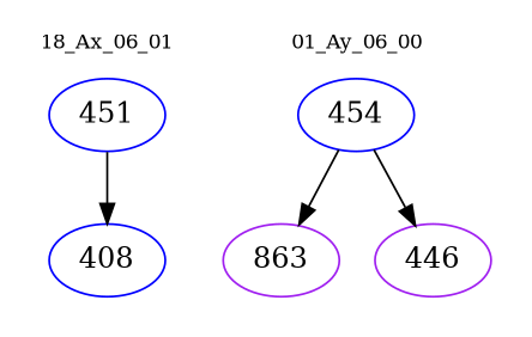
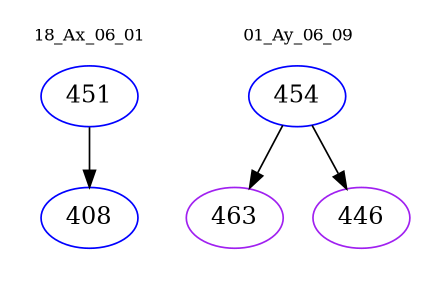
  digraph {
    node [color=blue]
    edge [color=black]
    n1 [label=451]
    n2 [label=408]
    n3 [label=454]
-   n4 [color=purple label=863]
+   n4 [color=purple label=463]
    n5 [color=purple label=446]
    subgraph cluster_1 {
      color=white
      fontsize=10
      label="18_Ax_06_01"
      n1
      n2
    }
    subgraph cluster_2 {
      color=white
      fontsize=10
-     label="01_Ay_06_00"
+     label="01_Ay_06_09"
      n3
      n4
      n5
    }
    n1 -> n2
    n3 -> n4
    n3 -> n5
  }
